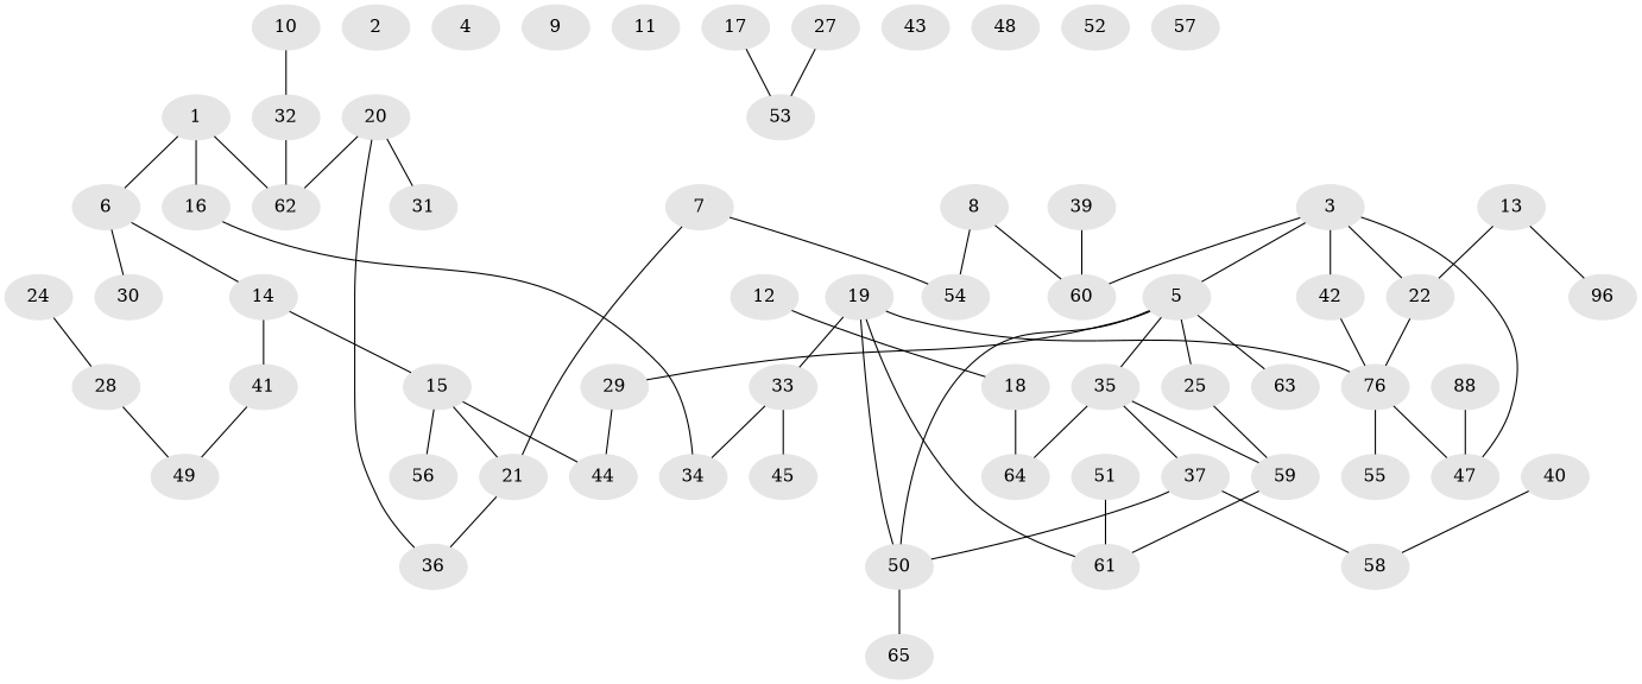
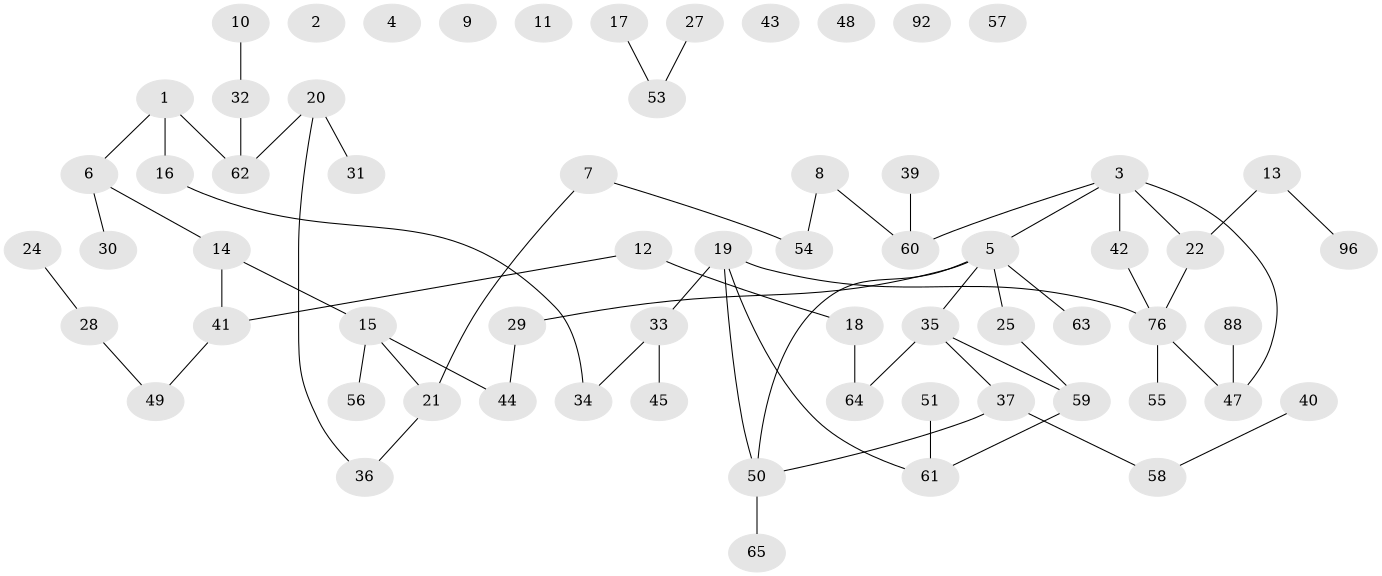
  graph {
    node [color=gray90 style=filled]
    1
    6
    16
    62
    14
    30
    34
    2
    3
    5
    22
    42
    47
    60
    25
    29
    35
    50
    63
    n20 [label=76]
    4
    59
    44
    64
    37
    65
    41
    15
    7
    21
    54
    36
    8
    9
    10
    32
    11
    12
    18
    49
    13
    n42 [label=96]
    56
    17
    53
    19
    33
    61
    45
    55
    20
    31
    24
    28
    27
    58
    n57 [label=88]
    39
    40
    43
    48
    51
-   52
+   52 [label=92]
    57
    1 -- 6
    1 -- 16
    1 -- 62
    6 -- 14
    6 -- 30
    16 -- 34
    14 -- 41
    14 -- 15
    3 -- 5
    3 -- 22
    3 -- 42
    3 -- 47
    3 -- 60
    5 -- 25
    5 -- 29
    5 -- 35
    5 -- 50
    5 -- 63
    22 -- n20
    42 -- n20
    25 -- 59
    29 -- 44
    35 -- 59
    35 -- 64
    35 -- 37
    50 -- 65
    n20 -- 47
    n20 -- 55
    59 -- 61
    37 -- 50
    37 -- 58
    41 -- 49
    15 -- 44
    15 -- 21
    15 -- 56
    7 -- 21
    7 -- 54
    21 -- 36
    8 -- 60
    8 -- 54
    10 -- 32
    32 -- 62
+   12 -- 41
    12 -- 18
    18 -- 64
    13 -- 22
    13 -- n42
    17 -- 53
    19 -- 50
    19 -- n20
    19 -- 33
    19 -- 61
    33 -- 34
    33 -- 45
    20 -- 62
    20 -- 36
    20 -- 31
    24 -- 28
    28 -- 49
    27 -- 53
    n57 -- 47
    39 -- 60
    40 -- 58
    51 -- 61
  }
